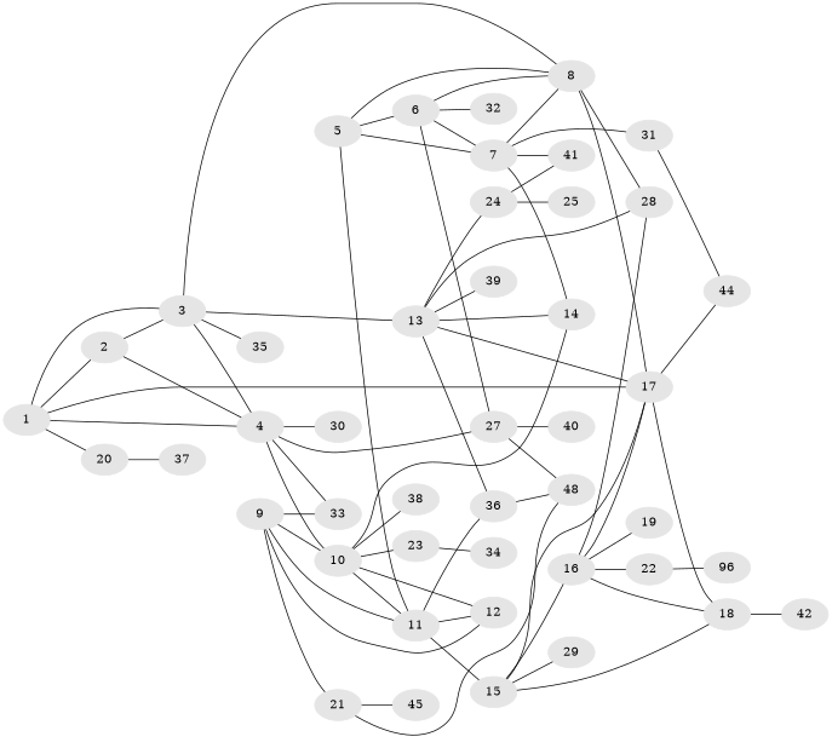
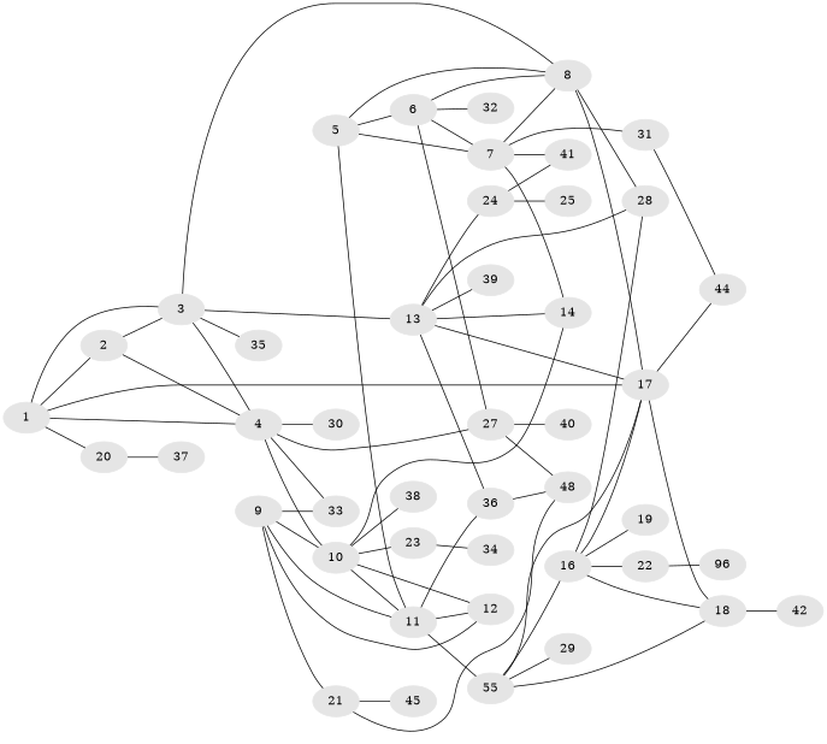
  graph {
    fontname="DejaVu Serif"
    rankdir=LR
    node [color=gray90 fontname="DejaVu Serif" style=filled]
    edge [fontname="DejaVu Serif" weight=1.0]
    1
    2
    3
    4
    17
    20
    8
    13
    35
    10
    27
    30
    33
    18
    44
    37
    28
    14
    36
    24
    39
    11
    12
    23
    38
    n26 [label=48]
    40
    5
    6
    7
    32
    31
    41
-   15
+   15 [label=55]
    9
    21
    45
    34
    16
    29
    25
    19
    22
    42
    n45 [label=96]
    1 -- 2
    1 -- 3
    1 -- 4
    1 -- 17
    1 -- 20 [weight=3.0]
    2 -- 3
    2 -- 4
    3 -- 4
    3 -- 8
    3 -- 13
    3 -- 35
    4 -- 10
    4 -- 27
    4 -- 30 [weight=2.0]
    4 -- 33
    17 -- 18
    17 -- 44
    20 -- 37
    8 -- 17
    8 -- 28 [weight=2.0]
    13 -- 17
    13 -- 28
    13 -- 14 [weight=3.0]
    13 -- 36
    13 -- 24
    13 -- 39
    10 -- 14
    10 -- 11
    10 -- 12
    10 -- 23
    10 -- 38
    27 -- n26
    27 -- 40 [weight=2.0]
    18 -- 42
    36 -- n26
    24 -- 41
    24 -- 25
    11 -- 36 [weight=2.0]
    11 -- 12
    11 -- 15
    23 -- 34
    5 -- 8
    5 -- 11
    5 -- 6
    5 -- 7
    6 -- 8
    6 -- 27
    6 -- 7
    6 -- 32 [weight=2.0]
    7 -- 8
    7 -- 14
    7 -- 31
    7 -- 41
    31 -- 44
    15 -- 17
    15 -- 18
    15 -- 16
    15 -- 29
    9 -- 10
    9 -- 33 [weight=5.0]
    9 -- 11
    9 -- 12
    9 -- 21
    21 -- n26
    21 -- 45
    16 -- 17
    16 -- 18
    16 -- 28
    16 -- 19
    16 -- 22 [weight=3.0]
    22 -- n45
  }
